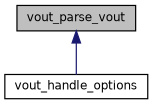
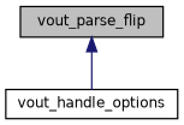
  digraph {
    rankdir=TB
    node [color=black fontname=Helvetica fontsize=10 shape=record]
-   n1 [fillcolor=grey75 fontcolor=black height=0.2 label=vout_parse_vout style=filled width=0.4]
+   n1 [fillcolor=grey75 fontcolor=black height=0.2 label=vout_parse_flip style=filled width=0.4]
    n2 [height=0.2 label=vout_handle_options width=0.4]
    n1 -> n2 [color=midnightblue dir=back fontname=Helvetica fontsize=10 labelfontname=Helvetica labelfontsize=10 style=solid]
  }
